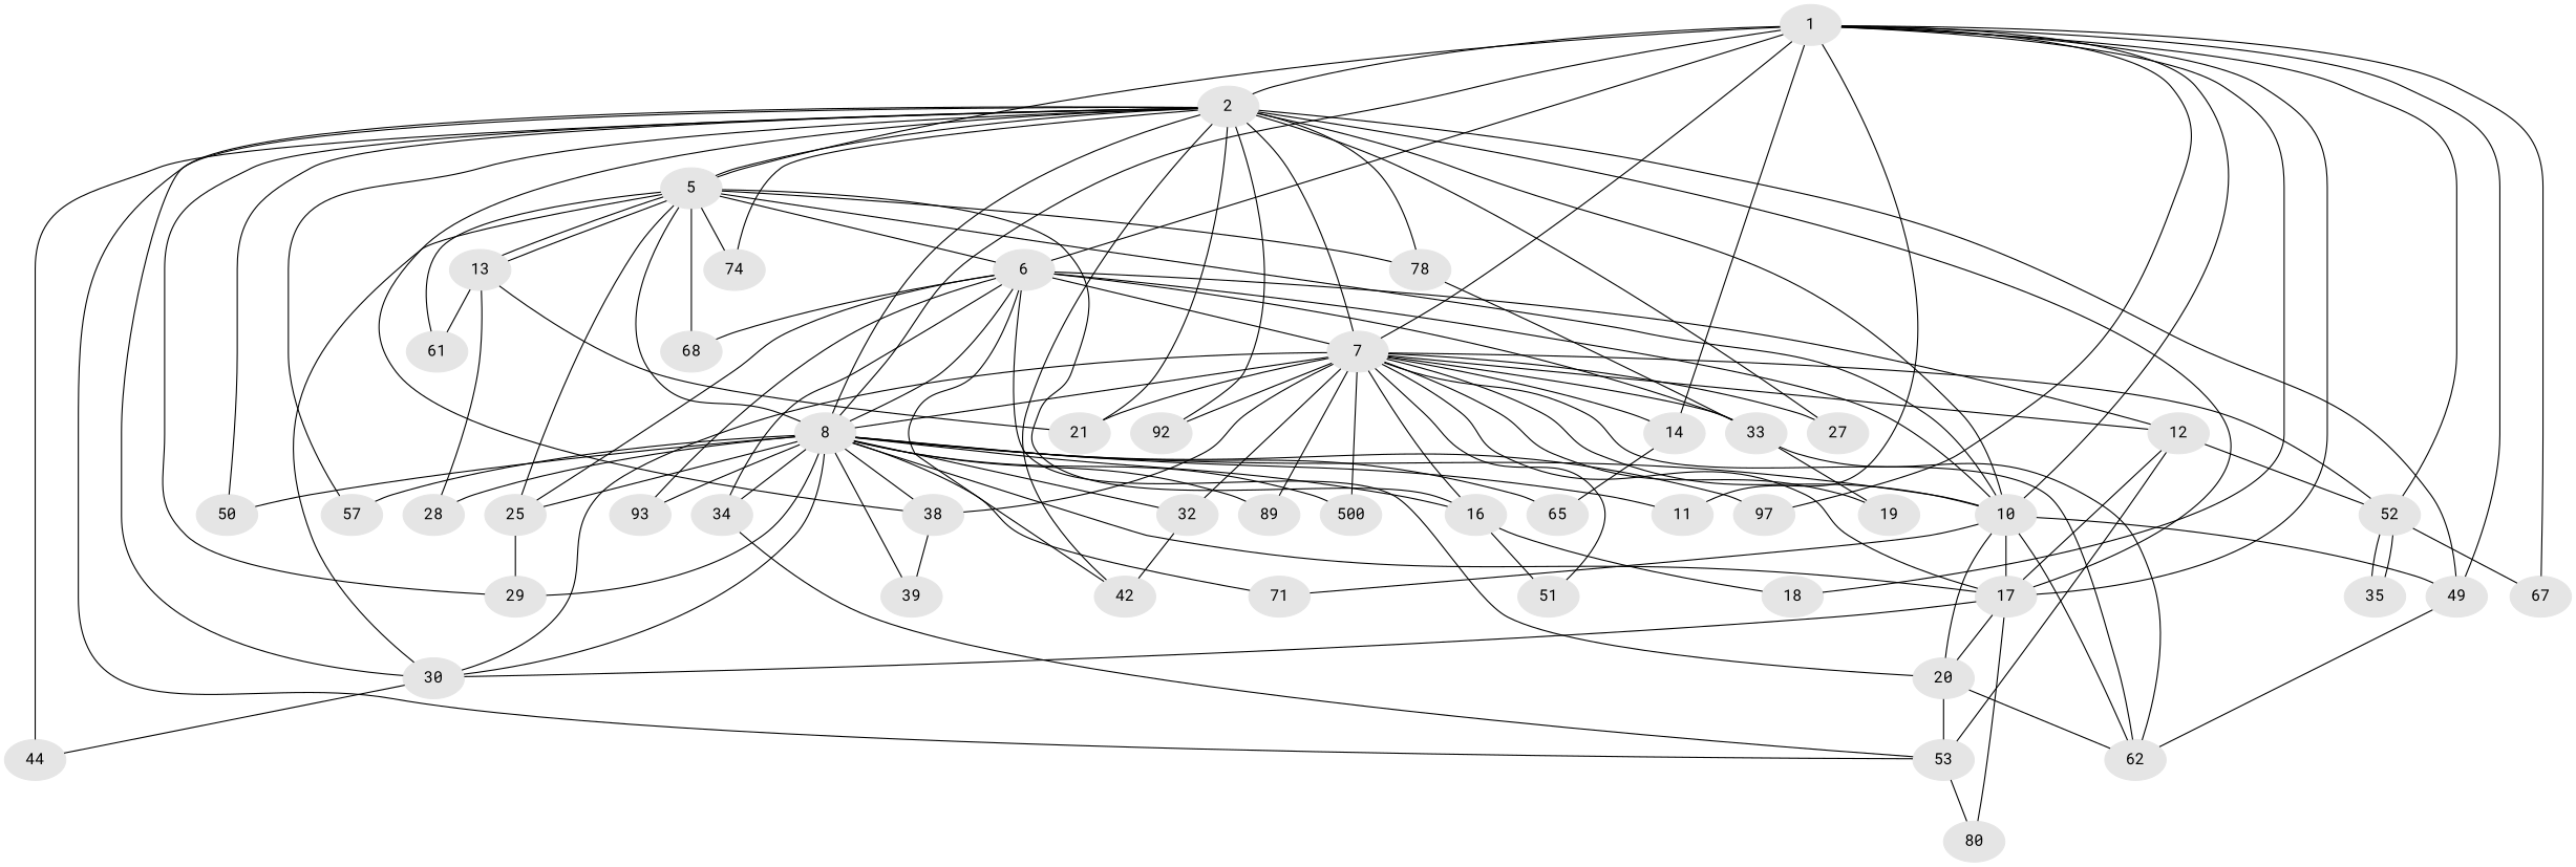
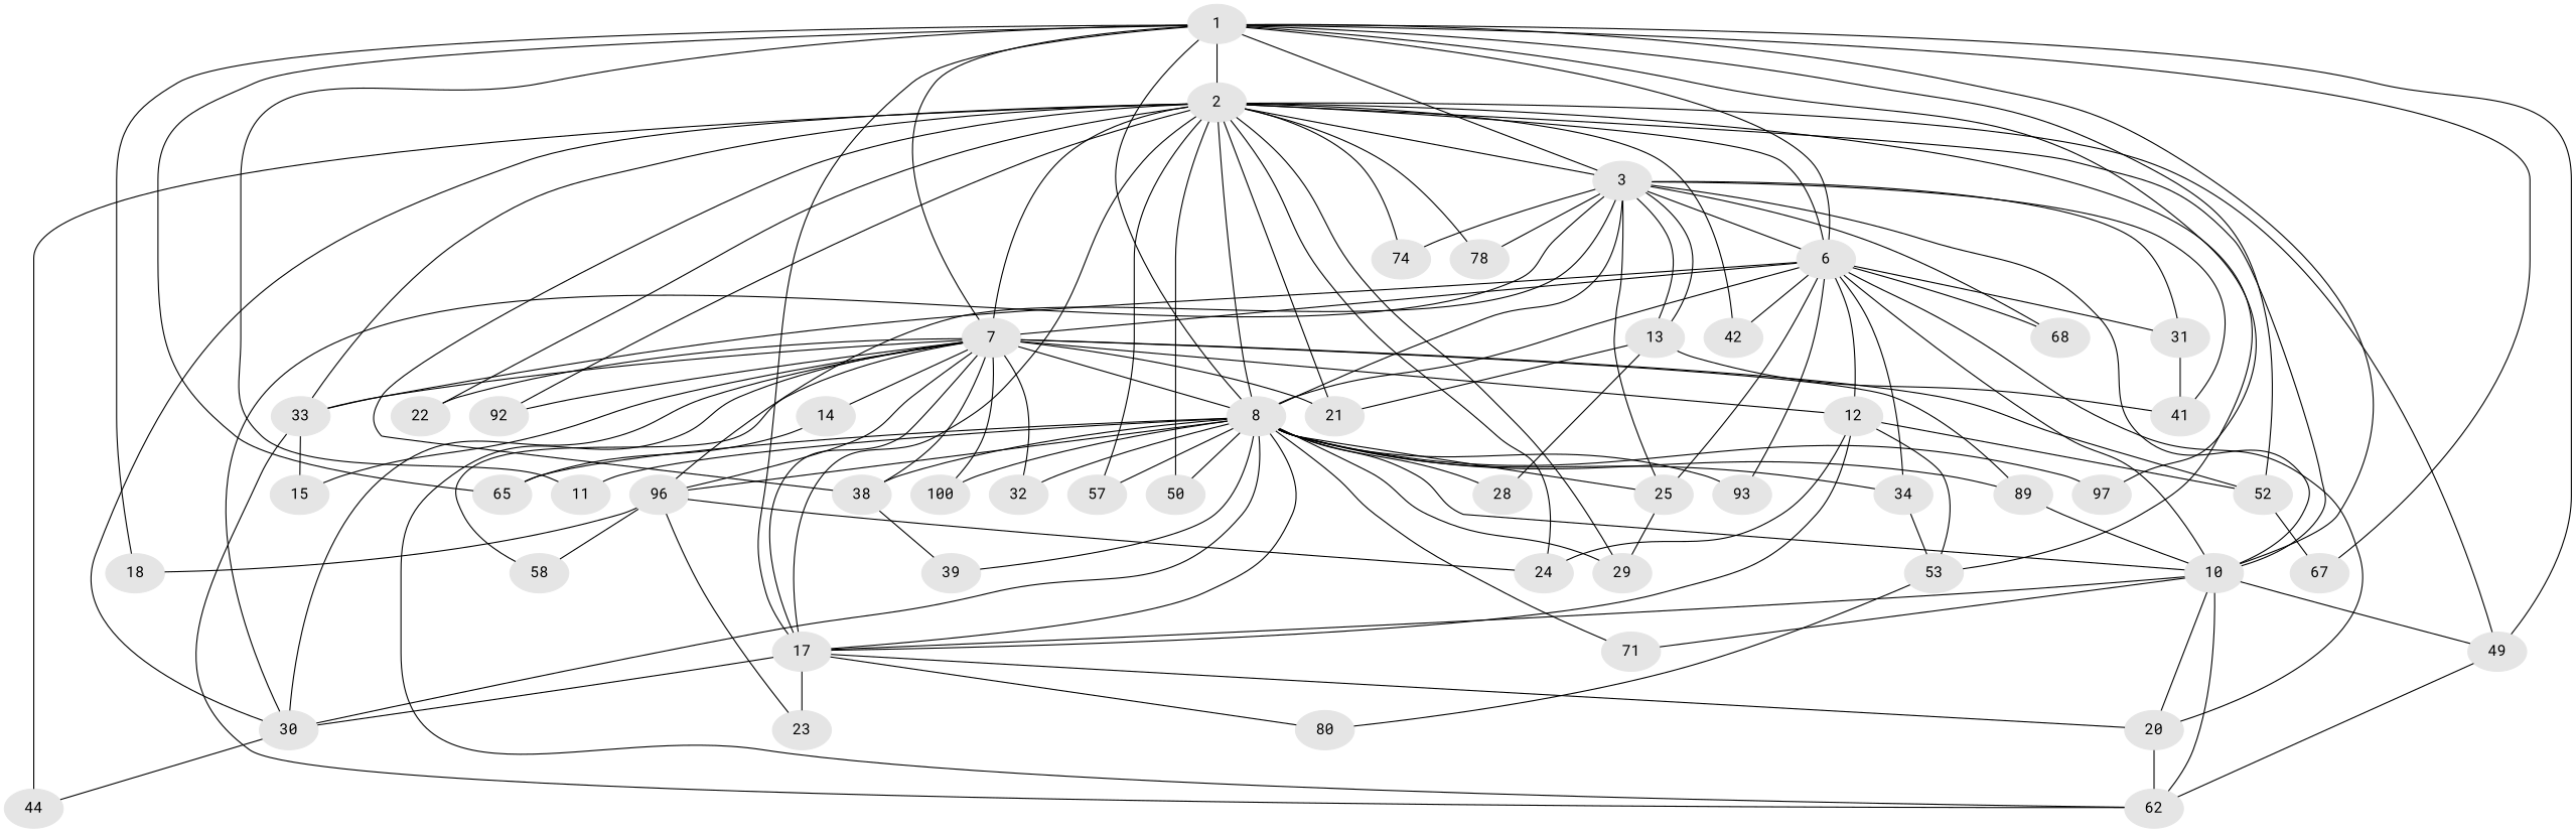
  graph {
    fontname="Roboto Mono"
    node [color=gray90 fontname="Roboto Mono" style=filled]
    edge [fontname="Roboto Mono"]
    2 [super="+3+36+52+95+66+37+81+4"]
-   5 [super="+40+19+41+87+91+73"]
+   5 [super="+40+19+41+87+91+73" label=3]
    6
    7 [super="+9"]
    8
    10 [super="+103"]
    17 [super="+43+106+88+69"]
    49 [super="+82"]
    21
-   27
+   24 [super="+47"]
+   27 [label=22]
    29 [super="+101"]
    30 [super="+48"]
    33 [super="+51"]
    38 [super="+54"]
    42 [super="+64"]
    44 [super="+46"]
    50
    53 [super="+70"]
    57
    74
    78
    92
    1
    11
    14
    18
    n28 [label=52 super="+99"]
    67
    97
    13
-   16
+   16 [label=96]
    25 [super="+76+83"]
-   61 [super="+96+98"]
+   31
+   61 [super="+96+98" label=41]
    68
    12
    20
    34
    93
-   15 [label=19]
+   15
    32
-   58 [label=51]
+   58
    62 [super="+90"]
    89
-   100 [label=500]
+   100
    28
    39
    65
    71
+   23
    80
-   35
    2 -- 5 [weight=4]
+   2 -- 6 [weight=5]
    2 -- 7 [weight=8]
    2 -- 8 [weight=4]
    2 -- 10 [weight=4]
    2 -- 17 [weight=3]
    2 -- 49
    2 -- 21
+   2 -- 24
    2 -- 27
    2 -- 29
    2 -- 30
-   78 -- 33
+   2 -- 33
    2 -- 38
    2 -- 42
    2 -- 44 [weight=2]
    2 -- 50
    2 -- 53
    2 -- 57
    2 -- 74
    2 -- 78
    2 -- 92
    5 -- 6
    5 -- 8 [weight=3]
    5 -- 10
    5 -- 30
    5 -- 74
    5 -- 78
    5 -- 13
    5 -- 13
    5 -- 16
    5 -- 25
+   5 -- 31
    5 -- 61 [weight=2]
    5 -- 68
    6 -- 7 [weight=2]
    6 -- 8
    6 -- 10
    6 -- 33
    6 -- 42
    6 -- 25
+   6 -- 31
    6 -- 68
    6 -- 12
    6 -- 20
    6 -- 34
    6 -- 93
    7 -- 8 [weight=2]
-   7 -- 10 [weight=2]
+   89 -- 10 [weight=2]
    7 -- 17
    7 -- 21
    7 -- 27
    7 -- 30
    7 -- 33
    7 -- 38
    7 -- 92
    7 -- 14
    7 -- n28
    7 -- 16
    7 -- 12
    7 -- 15
    7 -- 32
    7 -- 58
    7 -- 62
    7 -- 89
    7 -- 100
    8 -- 10
    8 -- 17 [weight=2]
    8 -- 29
    8 -- 30
    8 -- 38
    8 -- 50
    8 -- 57
    8 -- 11
    8 -- 97
    8 -- 16
    8 -- 25 [weight=2]
    8 -- 34
    8 -- 93
    8 -- 32
    8 -- 89
    8 -- 100
    8 -- 28
    8 -- 39
    8 -- 65
    8 -- 71
    10 -- 17
    10 -- 49
    10 -- 20
    10 -- 62
    10 -- 71
    17 -- 30
    17 -- 20
+   17 -- 23 [weight=2]
    17 -- 80
    49 -- 62
    30 -- 44
    33 -- 15
    33 -- 62
    38 -- 39
    53 -- 80
    1 -- 2 [weight=5]
    1 -- 5 [weight=2]
    1 -- 6
    1 -- 7 [weight=2]
    1 -- 8
    1 -- 10
    1 -- 17
    1 -- 49
    1 -- 11
-   1 -- 14
+   1 -- 65
    1 -- 18
    1 -- n28
    1 -- 67
    1 -- 97
    14 -- 65
    n28 -- 67
-   n28 -- 35
-   n28 -- 35
    13 -- 21
    13 -- 61
    13 -- 28
+   16 -- 24
    16 -- 18
    16 -- 58
+   16 -- 23
    25 -- 29
+   31 -- 61
    12 -- 17
+   12 -- 24
    12 -- 53
    12 -- n28
-   20 -- 53
    20 -- 62
    34 -- 53
-   32 -- 42
  }
